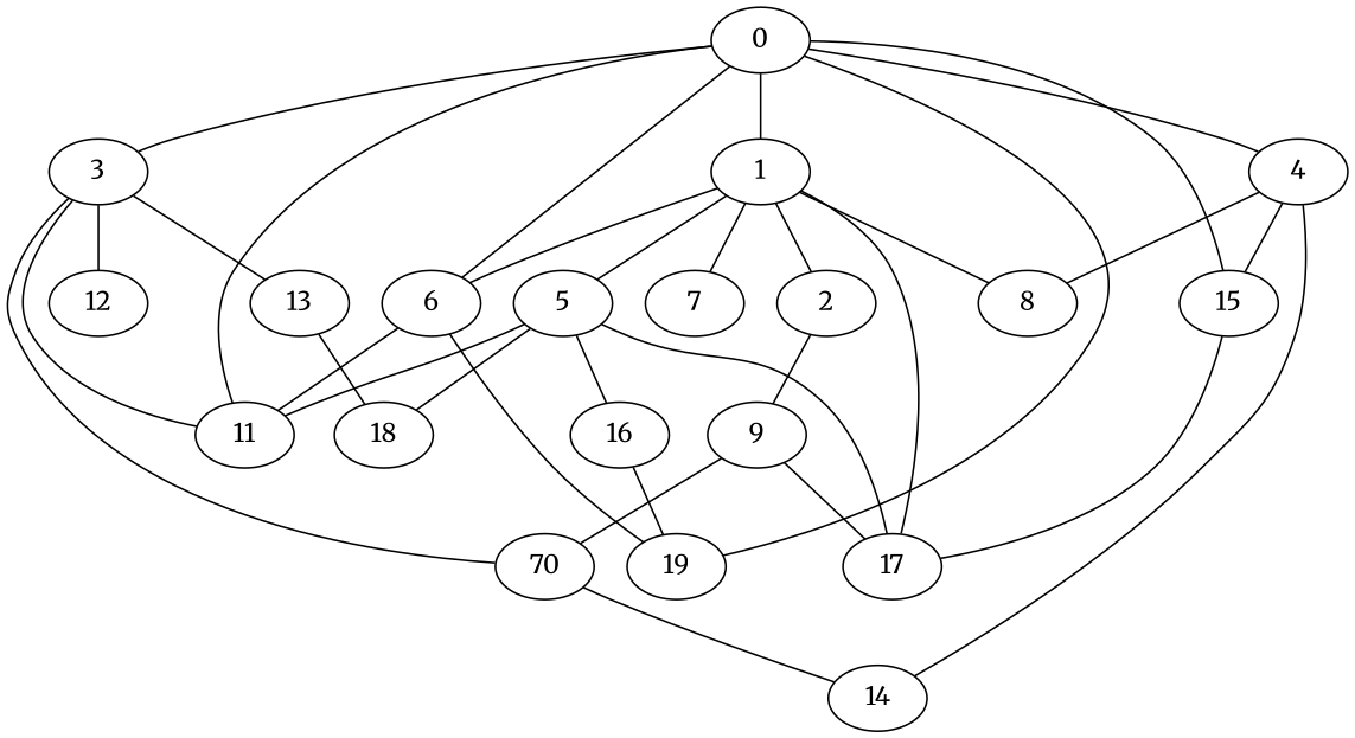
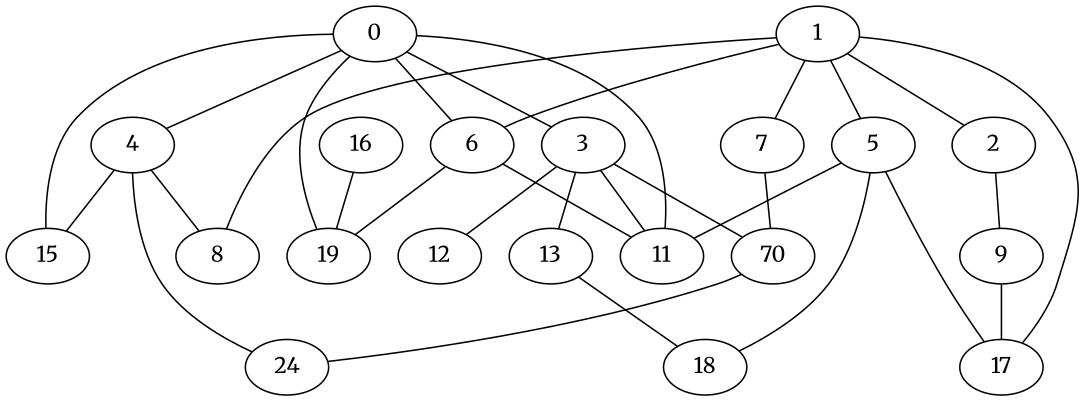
  graph {
    fontname=Merriweather
    node [fontname=Merriweather]
    edge [fontname=Merriweather]
    0
    1
    3
    4
    6
    11
    15
    19
    2
    5
    7
    8
    17
    9
    n15 [label=70]
    12
    13
-   14
+   14 [label=24]
    16
    18
-   0 -- 1
    0 -- 3
    0 -- 4
    0 -- 6
    0 -- 11
    0 -- 15
    0 -- 19
    1 -- 6
    1 -- 2
    1 -- 5
    1 -- 7
    1 -- 8
    1 -- 17
    3 -- 11
    3 -- n15
    3 -- 12
    3 -- 13
    4 -- 15
    4 -- 8
    4 -- 14
    6 -- 11
    6 -- 19
-   15 -- 17
    2 -- 9
    5 -- 11
    5 -- 17
-   5 -- 16
    5 -- 18
    9 -- 17
-   9 -- n15
+   7 -- n15
    n15 -- 14
    13 -- 18
    16 -- 19
  }
